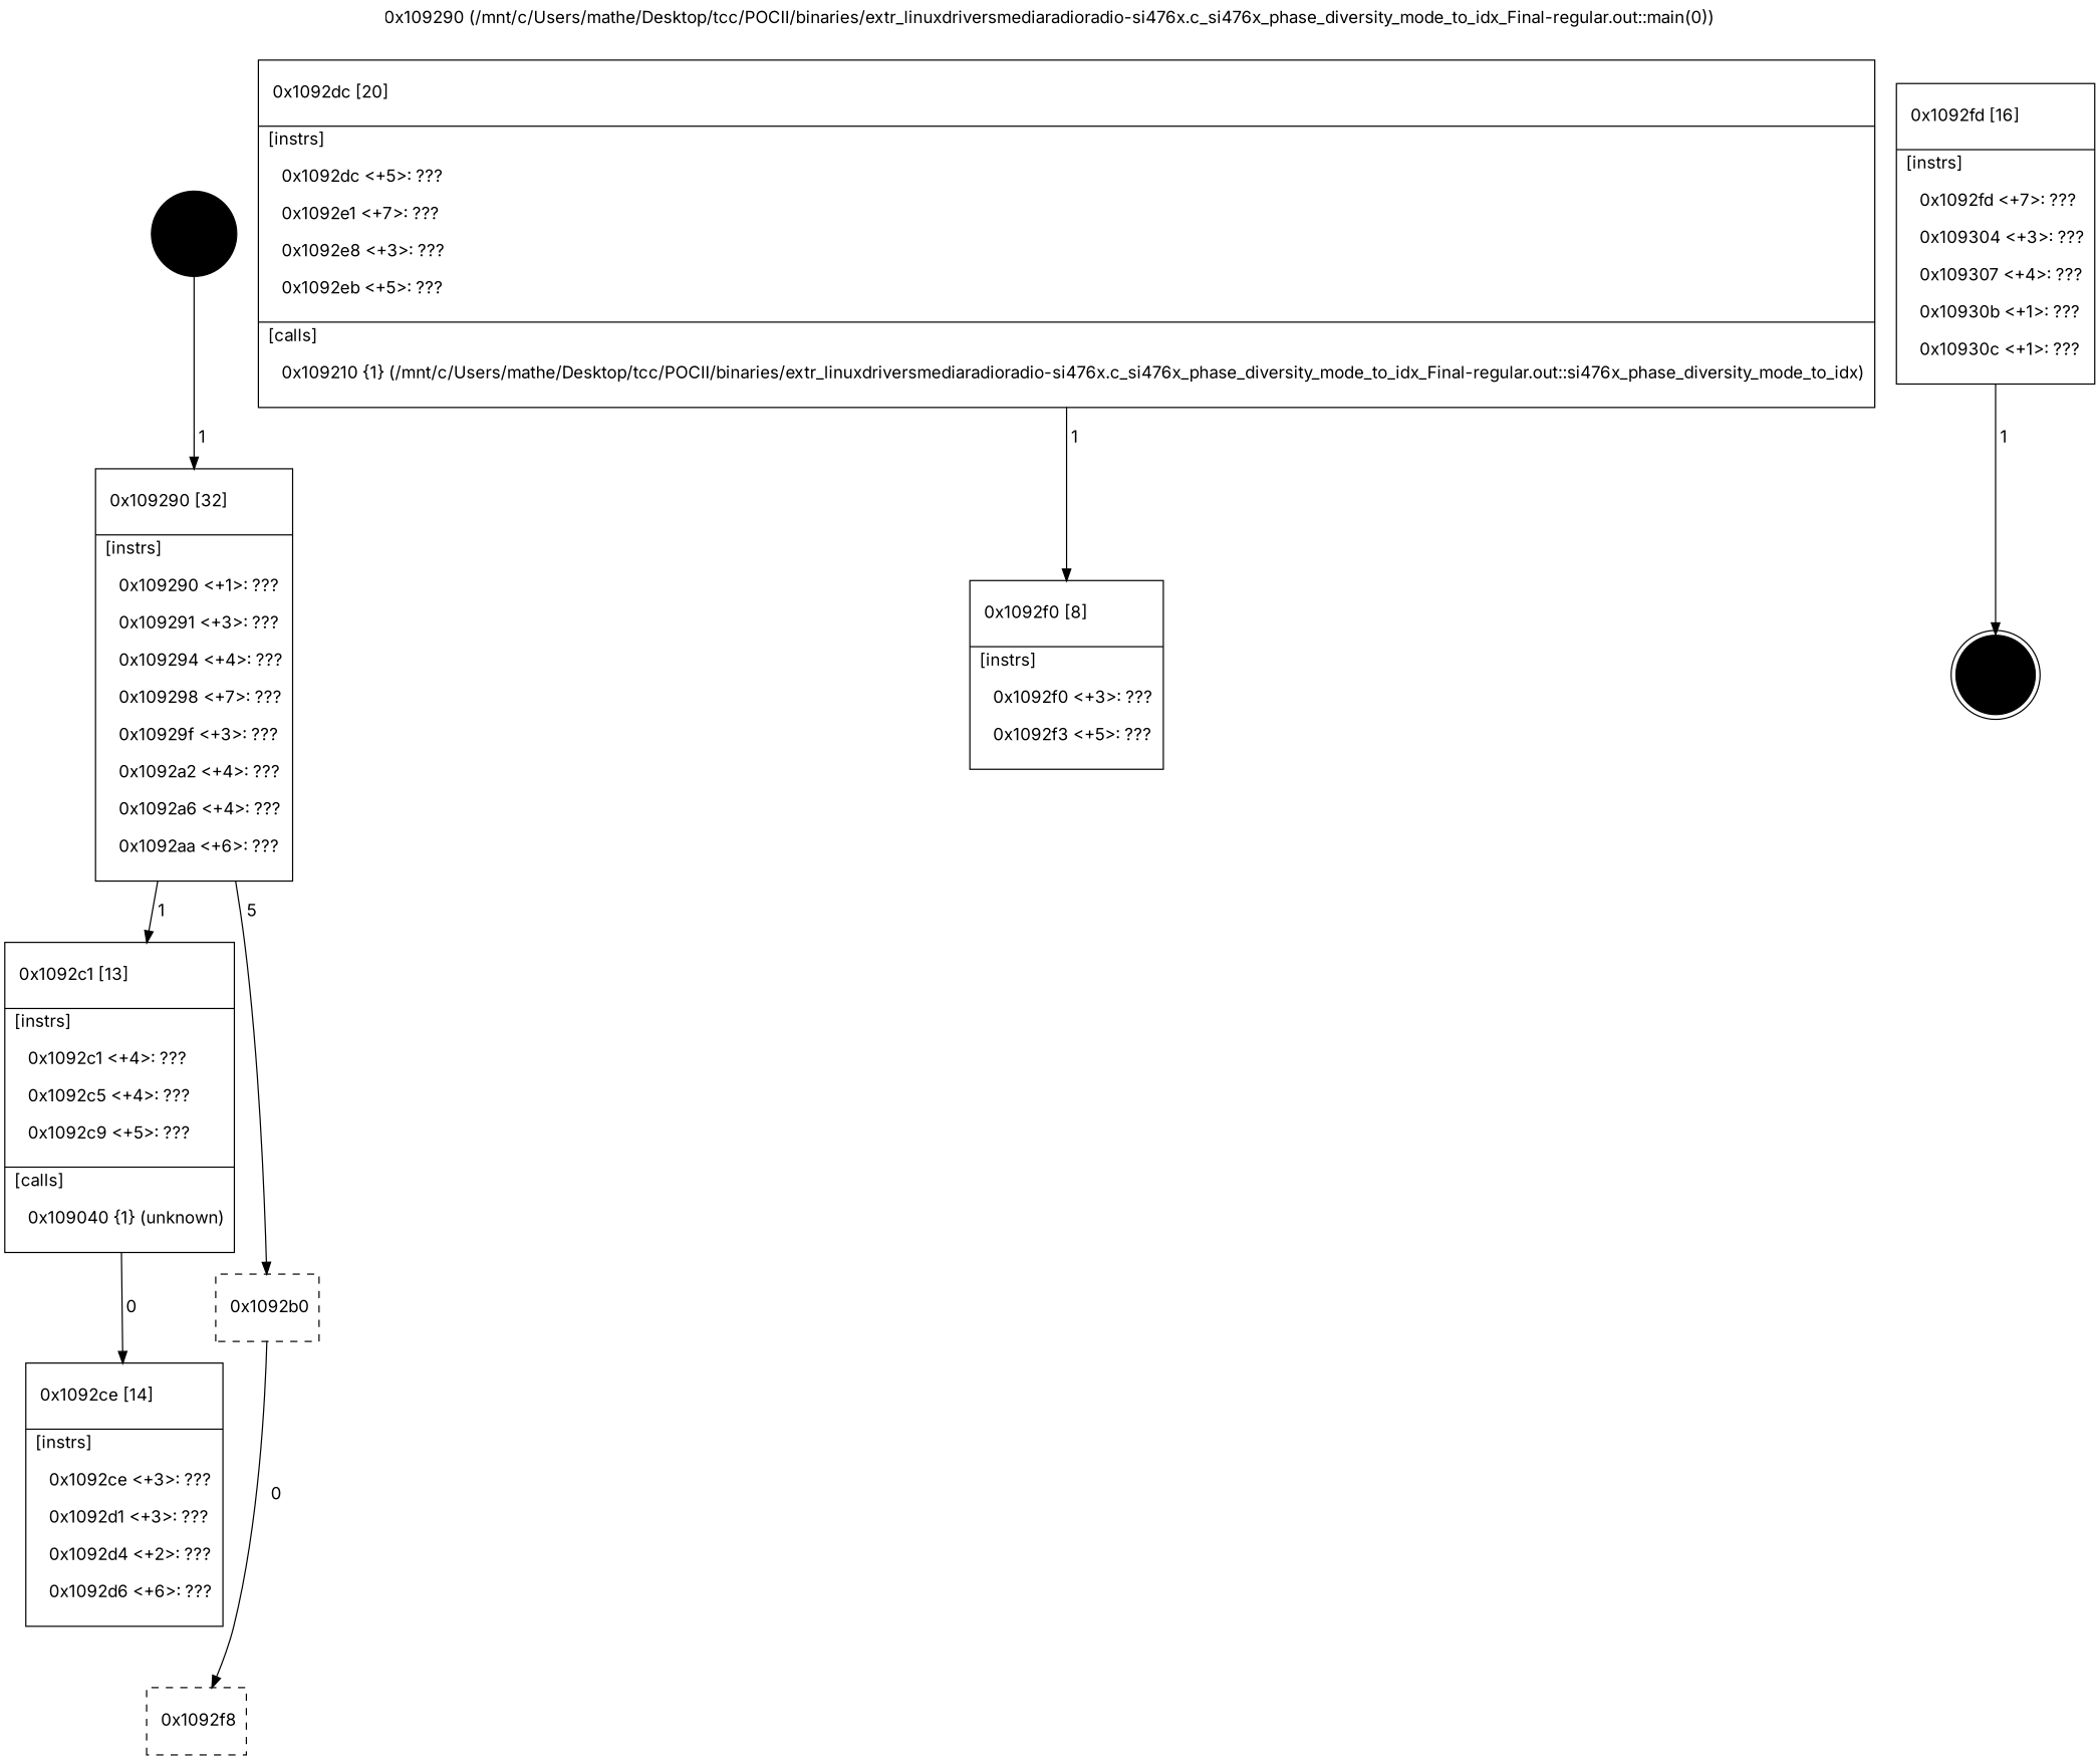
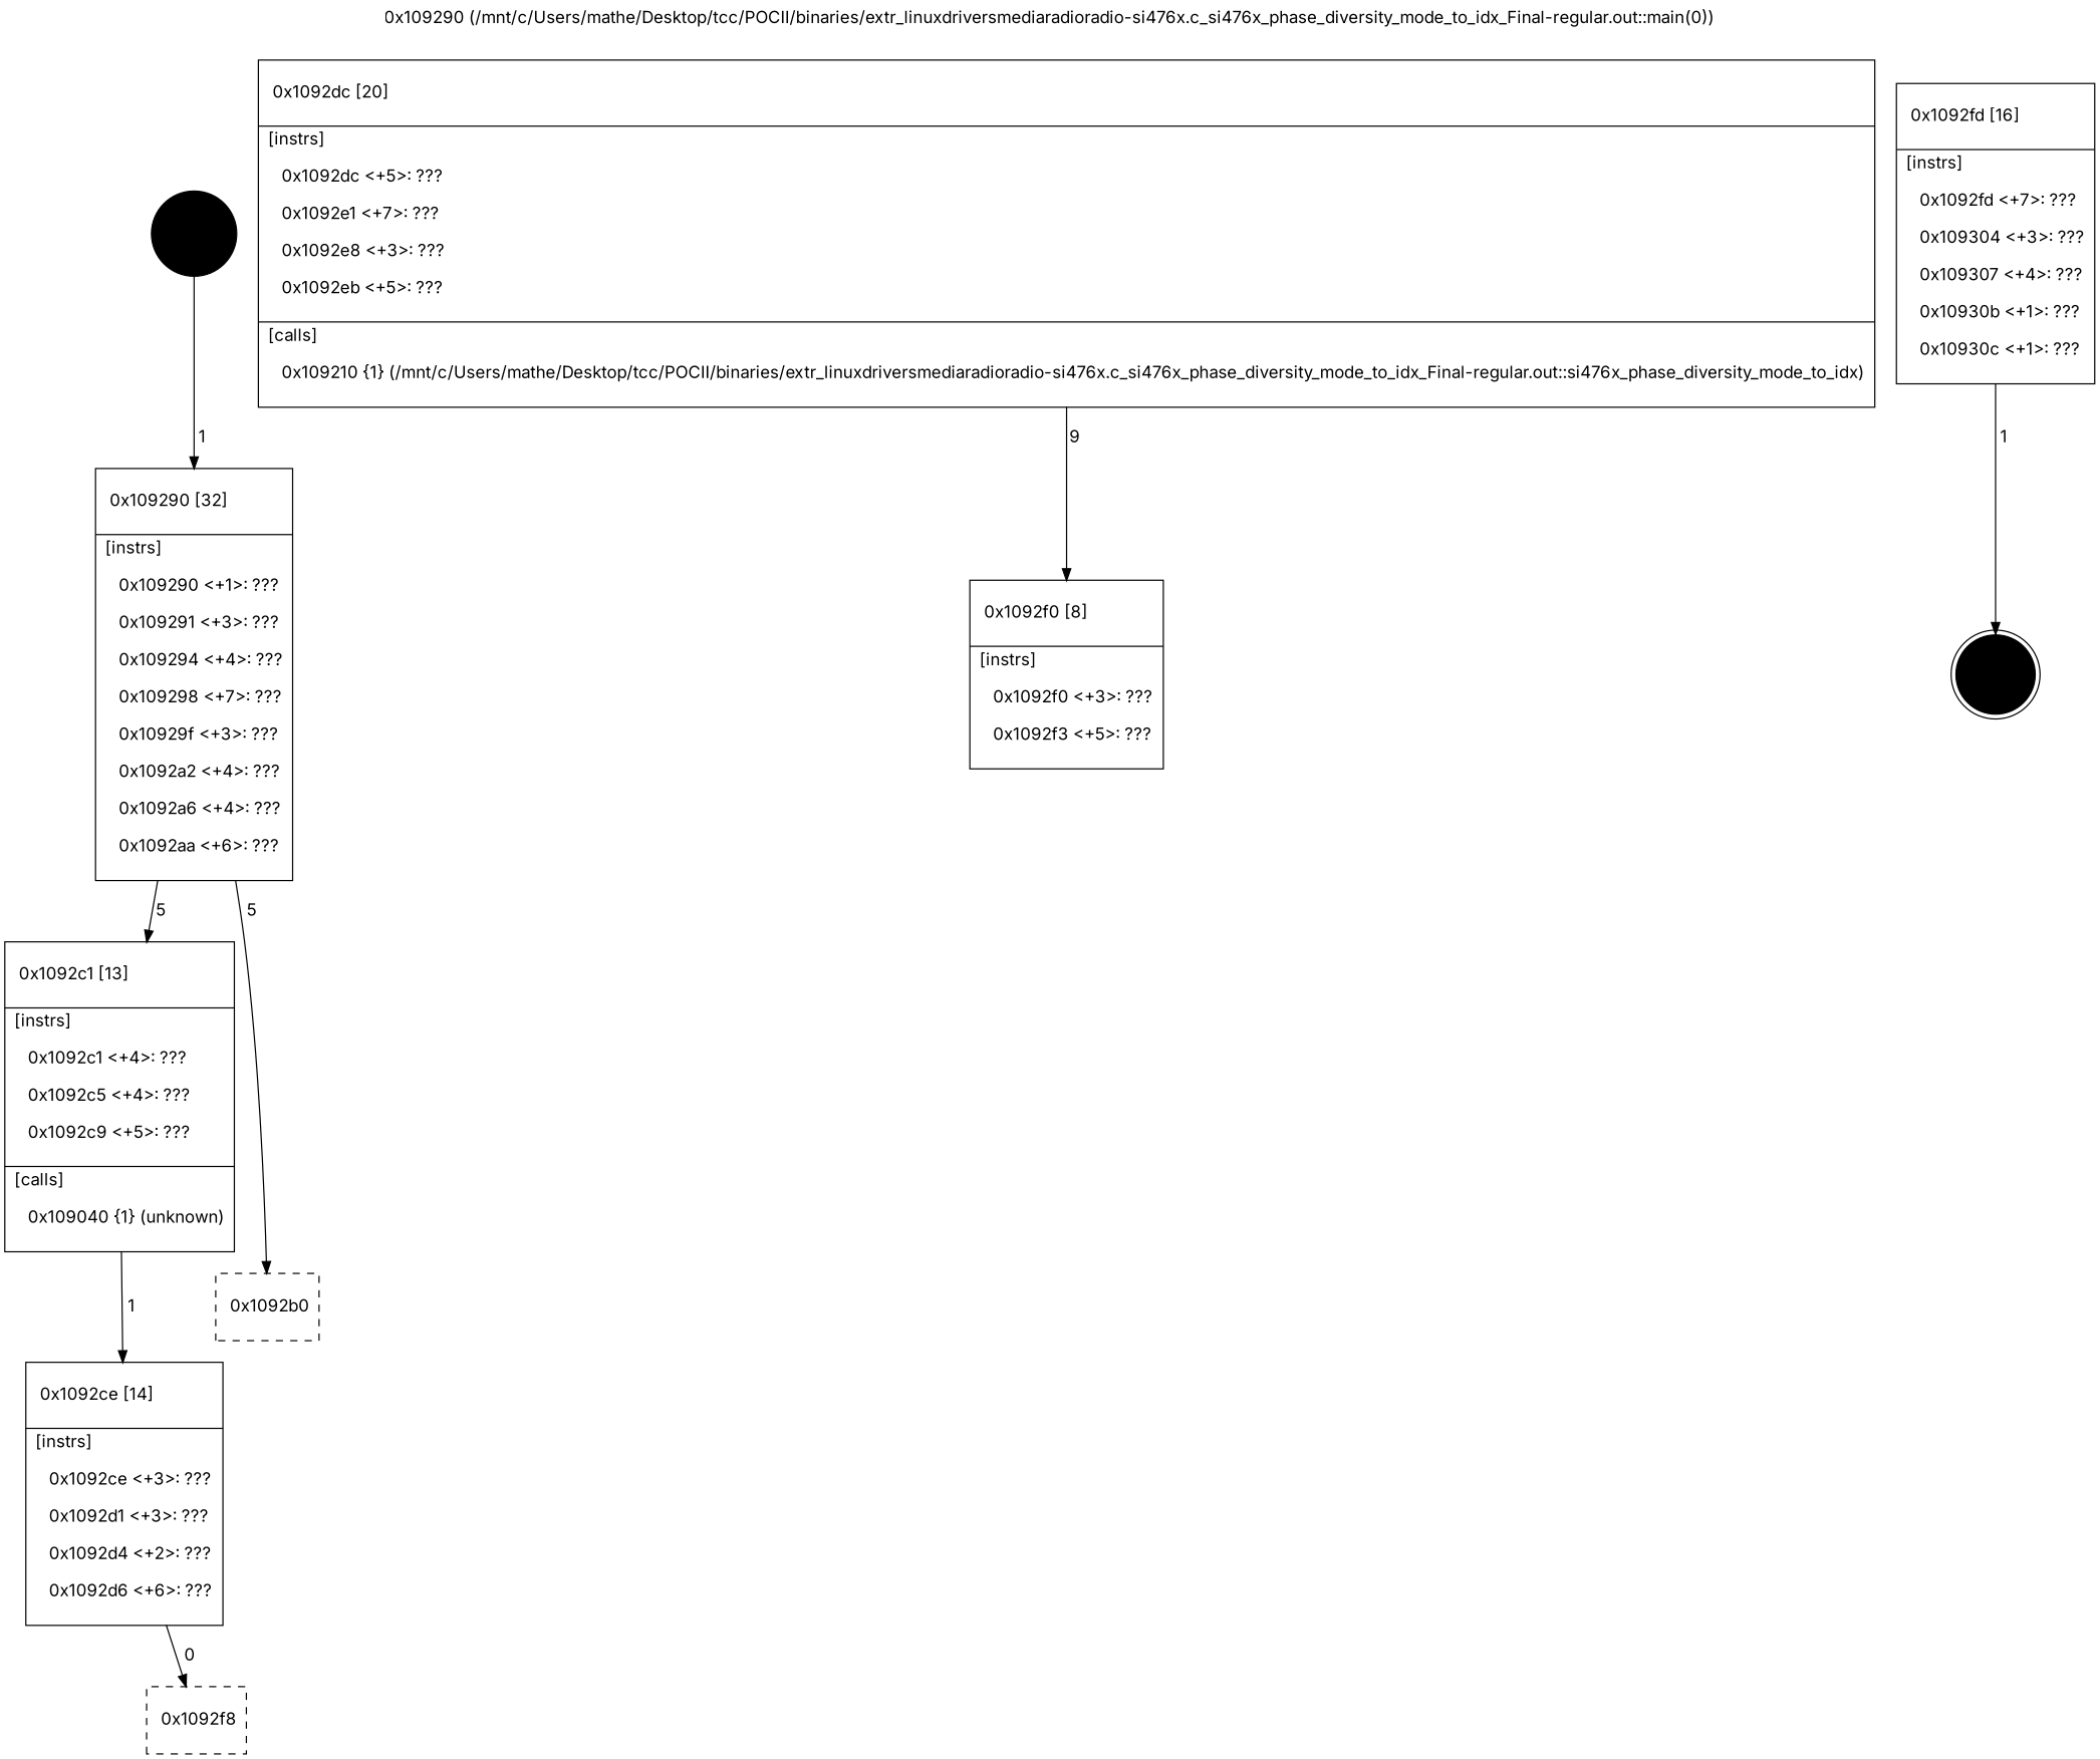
  digraph {
    fontname=Inter
    label="0x109290 (/mnt/c/Users/mathe/Desktop/tcc/POCII/binaries/extr_linuxdriversmediaradioradio-si476x.c_si476x_phase_diversity_mode_to_idx_Final-regular.out::main(0))"
    labelloc=t
    node [fontname=Inter shape=record]
    edge [fontname=Inter]
    Entry [fillcolor=black height=0.3 shape=circle style=filled width=0.3]
    n2 [label="{\n     0x109290 [32]\l\n     | [instrs]\l\n     &nbsp;&nbsp;0x109290 \<+1\>: ???\l\n     &nbsp;&nbsp;0x109291 \<+3\>: ???\l\n     &nbsp;&nbsp;0x109294 \<+4\>: ???\l\n     &nbsp;&nbsp;0x109298 \<+7\>: ???\l\n     &nbsp;&nbsp;0x10929f \<+3\>: ???\l\n     &nbsp;&nbsp;0x1092a2 \<+4\>: ???\l\n     &nbsp;&nbsp;0x1092a6 \<+4\>: ???\l\n     &nbsp;&nbsp;0x1092aa \<+6\>: ???\l\n  }"]
    n3 [label="{\n     0x1092c1 [13]\l\n     | [instrs]\l\n     &nbsp;&nbsp;0x1092c1 \<+4\>: ???\l\n     &nbsp;&nbsp;0x1092c5 \<+4\>: ???\l\n     &nbsp;&nbsp;0x1092c9 \<+5\>: ???\l\n     | [calls]\l\n     &nbsp;&nbsp;0x109040 \{1\} (unknown)\l\n  }"]
    n4 [label="{\n     0x1092b0\l\n  }" style=dashed]
    n5 [label="{\n     0x1092ce [14]\l\n     | [instrs]\l\n     &nbsp;&nbsp;0x1092ce \<+3\>: ???\l\n     &nbsp;&nbsp;0x1092d1 \<+3\>: ???\l\n     &nbsp;&nbsp;0x1092d4 \<+2\>: ???\l\n     &nbsp;&nbsp;0x1092d6 \<+6\>: ???\l\n  }"]
    n6 [label="{\n     0x1092f8\l\n  }" style=dashed]
    n7 [label="{\n     0x1092dc [20]\l\n     | [instrs]\l\n     &nbsp;&nbsp;0x1092dc \<+5\>: ???\l\n     &nbsp;&nbsp;0x1092e1 \<+7\>: ???\l\n     &nbsp;&nbsp;0x1092e8 \<+3\>: ???\l\n     &nbsp;&nbsp;0x1092eb \<+5\>: ???\l\n     | [calls]\l\n     &nbsp;&nbsp;0x109210 \{1\} (/mnt/c/Users/mathe/Desktop/tcc/POCII/binaries/extr_linuxdriversmediaradioradio-si476x.c_si476x_phase_diversity_mode_to_idx_Final-regular.out::si476x_phase_diversity_mode_to_idx)\l\n  }"]
    n8 [label="{\n     0x1092f0 [8]\l\n     | [instrs]\l\n     &nbsp;&nbsp;0x1092f0 \<+3\>: ???\l\n     &nbsp;&nbsp;0x1092f3 \<+5\>: ???\l\n  }"]
    Exit [fillcolor=black height=0.3 peripheries=2 shape=circle style=filled width=0.3]
    n10 [label="{\n     0x1092fd [16]\l\n     | [instrs]\l\n     &nbsp;&nbsp;0x1092fd \<+7\>: ???\l\n     &nbsp;&nbsp;0x109304 \<+3\>: ???\l\n     &nbsp;&nbsp;0x109307 \<+4\>: ???\l\n     &nbsp;&nbsp;0x10930b \<+1\>: ???\l\n     &nbsp;&nbsp;0x10930c \<+1\>: ???\l\n  }"]
    Entry -> n2 [label=" 1"]
-   n2 -> n3 [label=" 1"]
+   n2 -> n3 [label=" 5"]
    n2 -> n4 [label=" 5"]
-   n3 -> n5 [label=" 0"]
-   n4 -> n6 [label=" 0"]
-   n7 -> n8 [label=" 1"]
+   n3 -> n5 [label=" 1"]
+   n5 -> n6 [label=" 0"]
+   n7 -> n8 [label=" 9"]
    n10 -> Exit [label=" 1"]
  }
